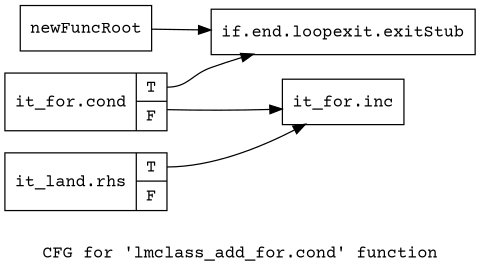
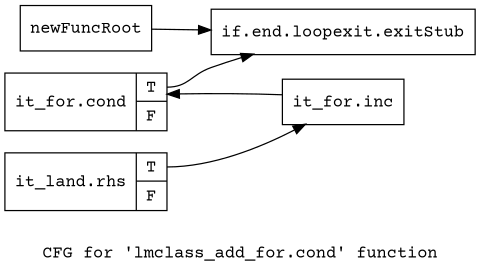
  digraph {
    fontname="Courier Prime"
    label="CFG for 'lmclass_add_for.cond' function"
    rankdir=LR
    node [fontname="Courier Prime" shape=record]
    edge [fontname="Courier Prime"]
    n1 [label="{newFuncRoot}"]
    n2 [label="{if.end.loopexit.exitStub}"]
    n3 [label="{it_for.cond|{<s0>T|<s1>F}}"]
    n4 [label="{it_land.rhs|{<s0>T|<s1>F}}"]
    n5 [label="{it_for.inc}"]
    n1 -> n2
    n3 -> n2 [tailport=s0]
    n4 -> n5 [tailport=s0]
-   n3 -> n5
+   n5 -> n3
  }
